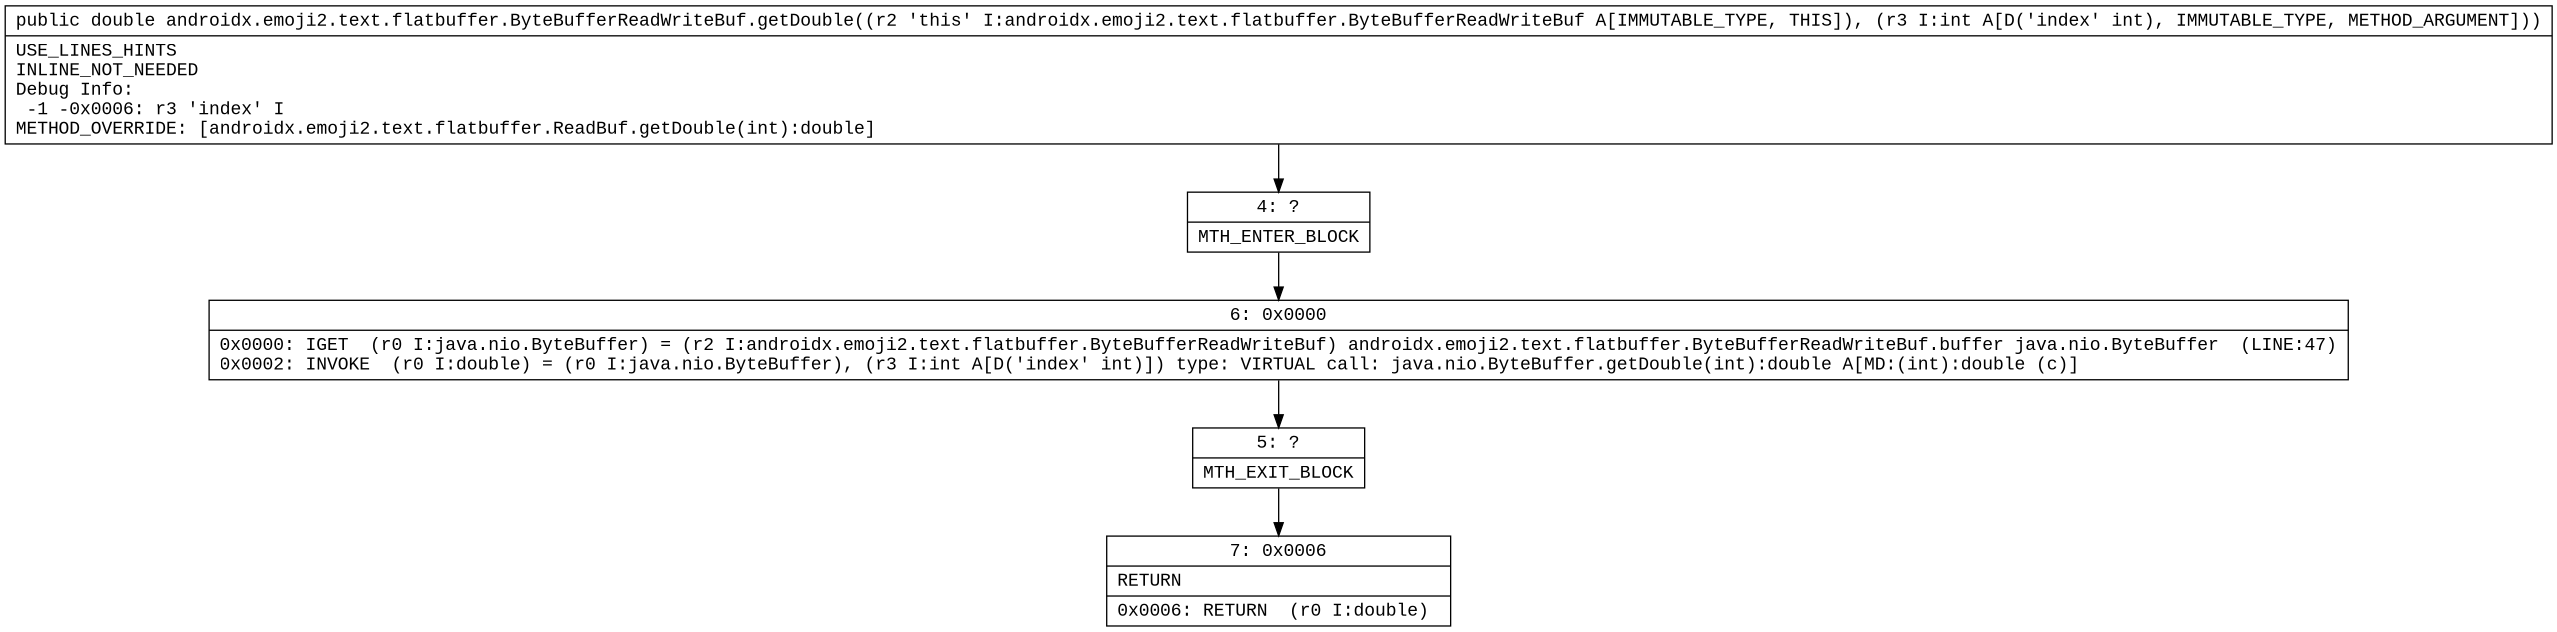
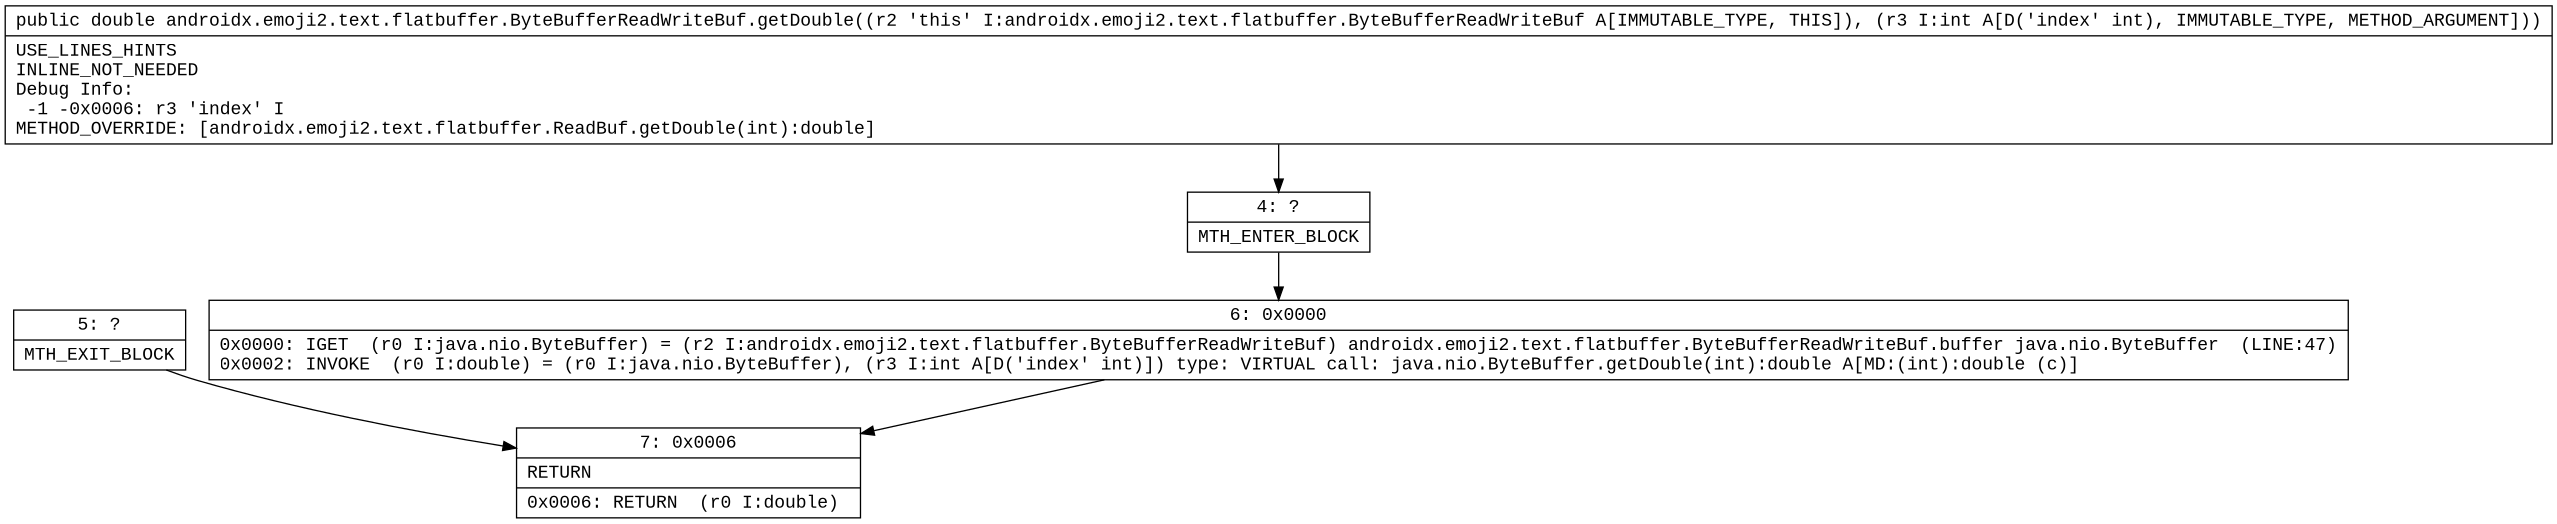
  digraph {
    fontname="Liberation Mono"
    node [fontname="Liberation Mono" shape=record]
    edge [fontname="Liberation Mono"]
    n1 [label="{4\:\ ?|MTH_ENTER_BLOCK\l}"]
    n2 [label="{6\:\ 0x0000|0x0000: IGET  (r0 I:java.nio.ByteBuffer) = (r2 I:androidx.emoji2.text.flatbuffer.ByteBufferReadWriteBuf) androidx.emoji2.text.flatbuffer.ByteBufferReadWriteBuf.buffer java.nio.ByteBuffer  (LINE:47)\l0x0002: INVOKE  (r0 I:double) = (r0 I:java.nio.ByteBuffer), (r3 I:int A[D('index' int)]) type: VIRTUAL call: java.nio.ByteBuffer.getDouble(int):double A[MD:(int):double (c)]\l}"]
    n3 [label="{7\:\ 0x0006|RETURN\l|0x0006: RETURN  (r0 I:double) \l}"]
    n4 [label="{5\:\ ?|MTH_EXIT_BLOCK\l}"]
    n5 [label="{public double androidx.emoji2.text.flatbuffer.ByteBufferReadWriteBuf.getDouble((r2 'this' I:androidx.emoji2.text.flatbuffer.ByteBufferReadWriteBuf A[IMMUTABLE_TYPE, THIS]), (r3 I:int A[D('index' int), IMMUTABLE_TYPE, METHOD_ARGUMENT]))  | USE_LINES_HINTS\lINLINE_NOT_NEEDED\lDebug Info:\l  \-1 \-0x0006: r3 'index' I\lMETHOD_OVERRIDE: [androidx.emoji2.text.flatbuffer.ReadBuf.getDouble(int):double]\l}"]
    n1 -> n2
-   n2 -> n4
+   n2 -> n3
    n4 -> n3
    n5 -> n1
  }
